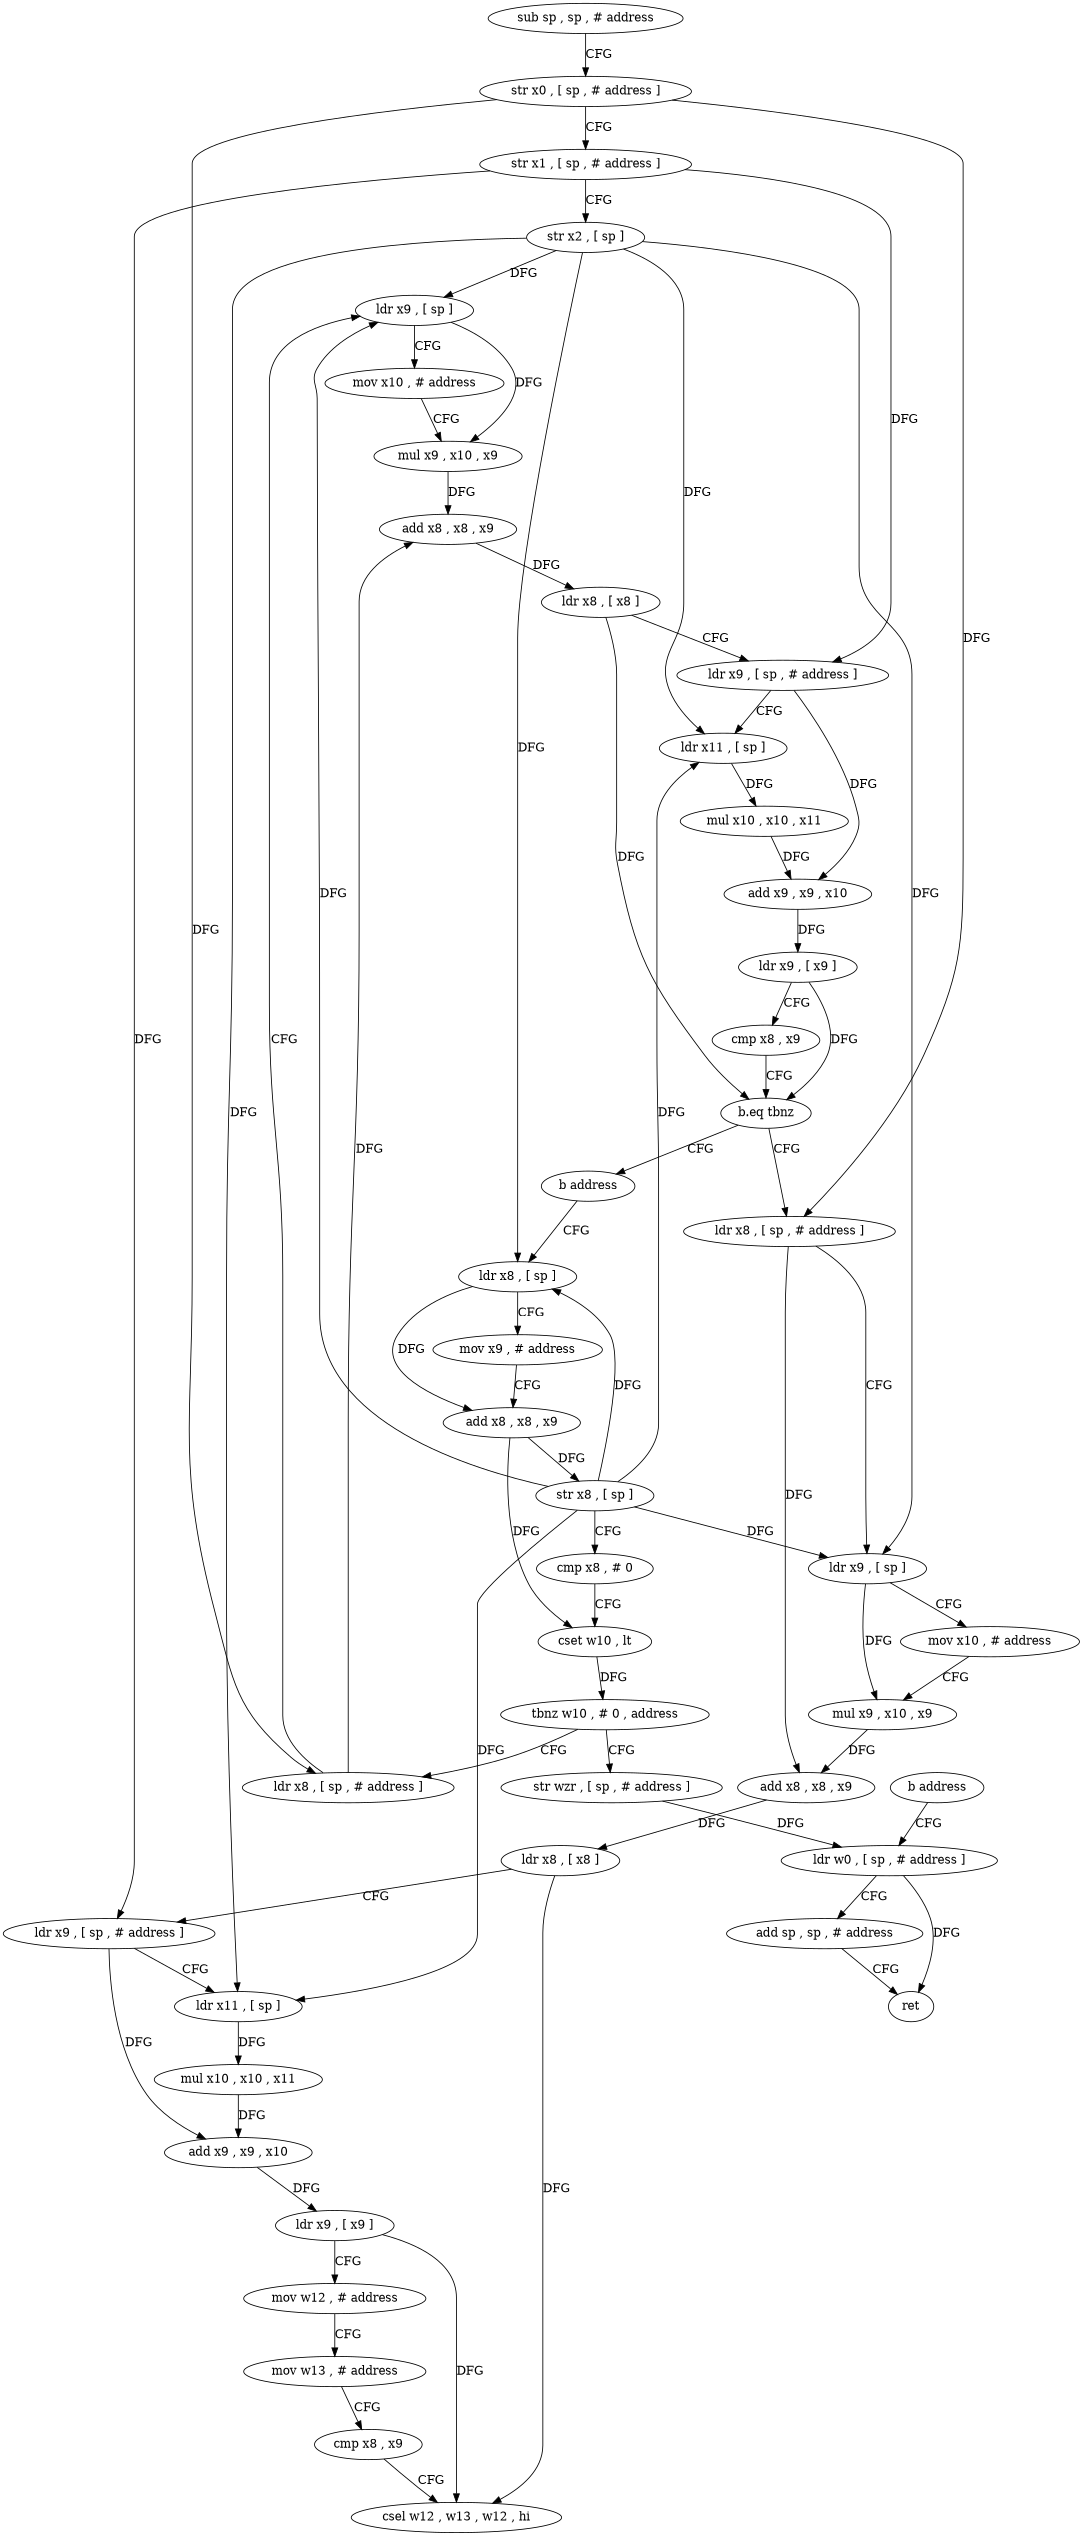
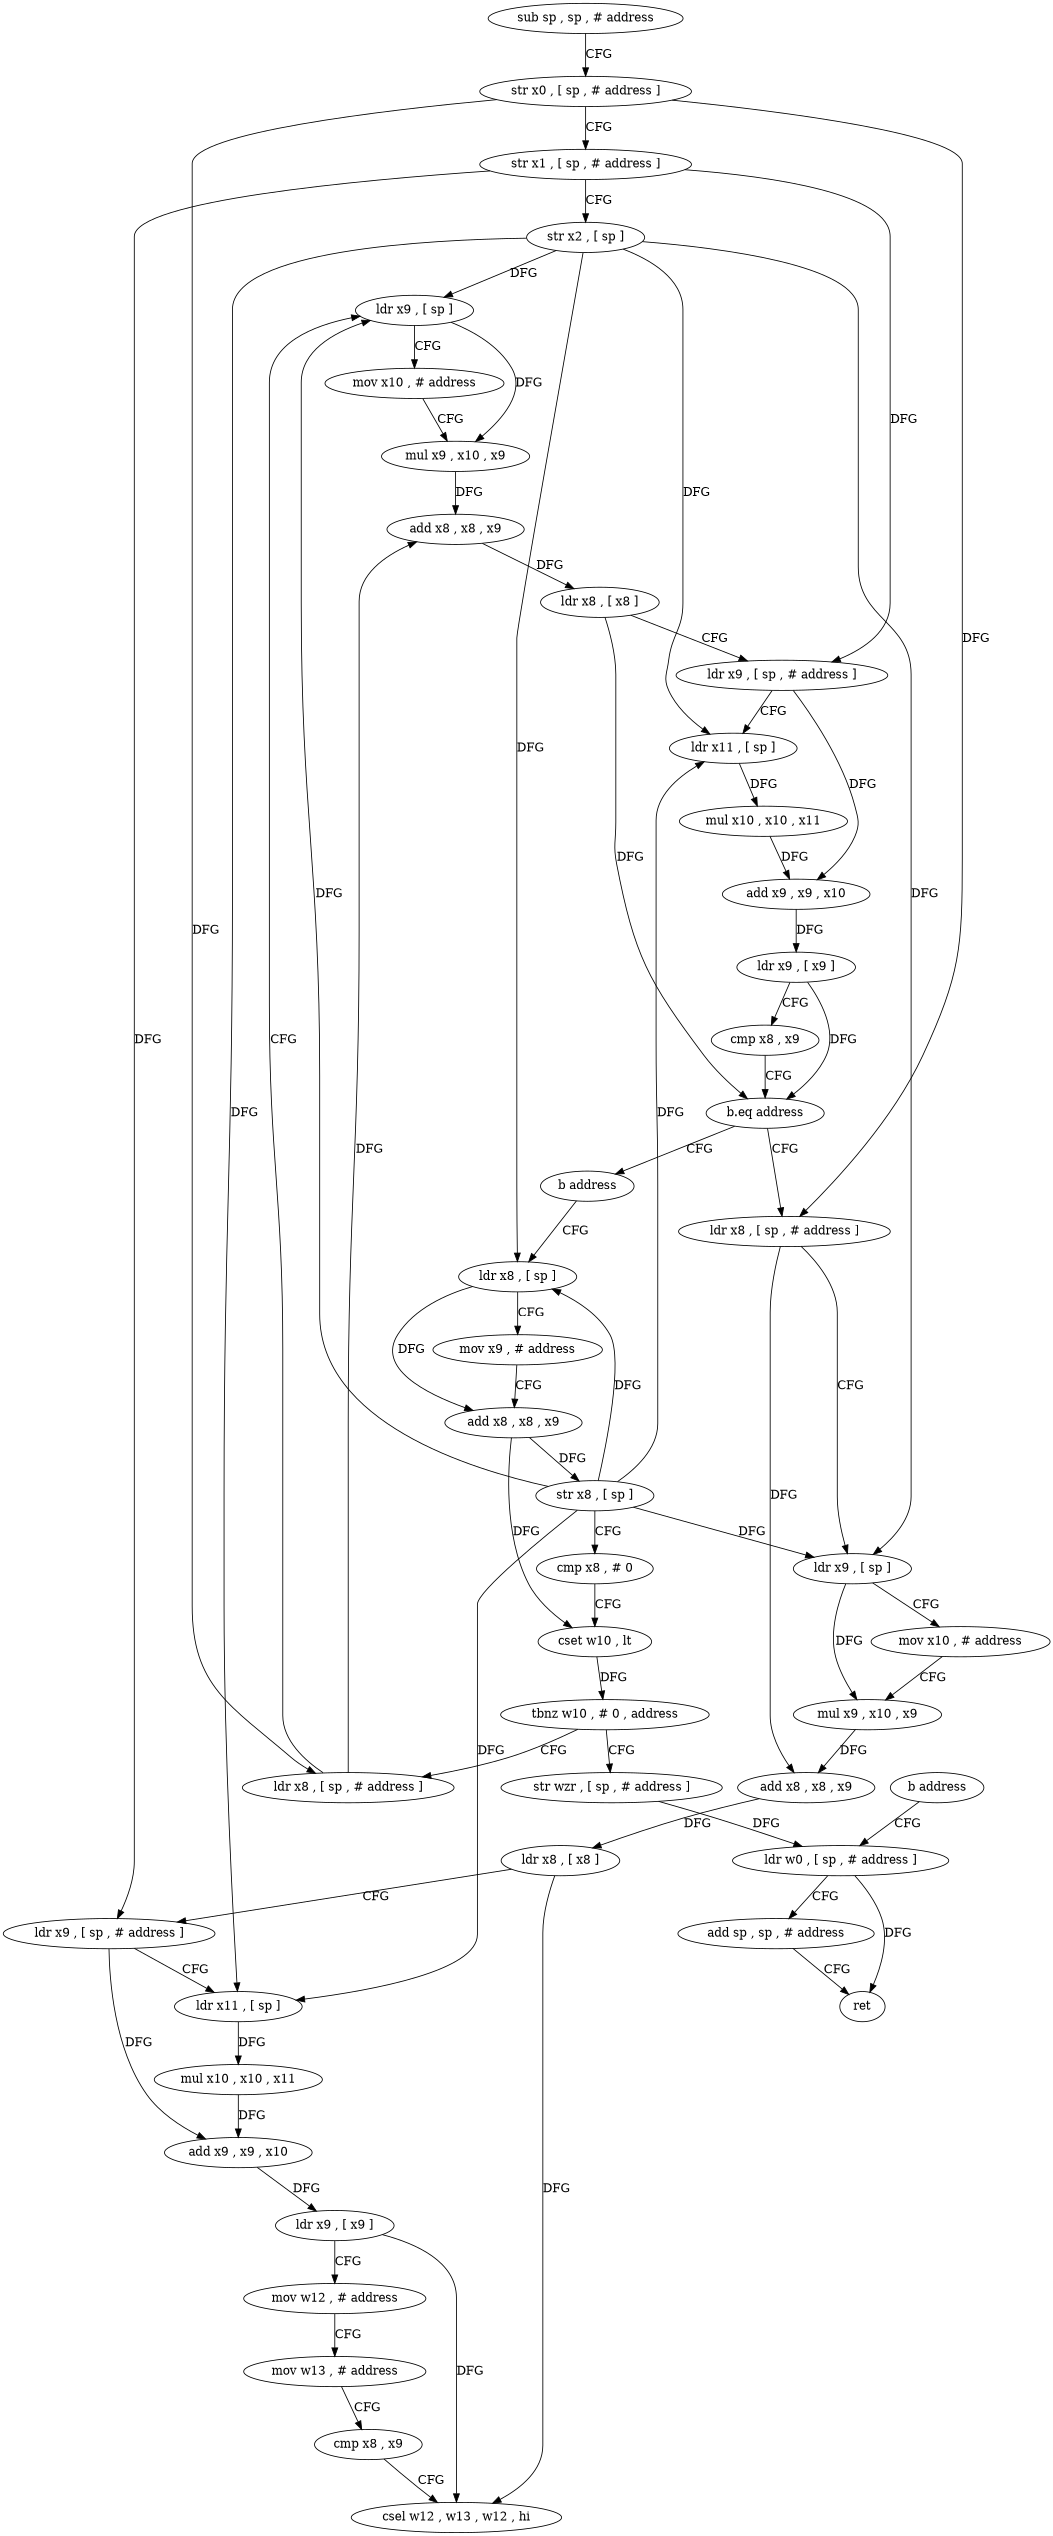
  digraph {
    n1 [label="sub sp , sp , # address"]
    n2 [label="str x0 , [ sp , # address ]"]
    n3 [label="str x1 , [ sp , # address ]"]
    n4 [label="ldr x8 , [ sp , # address ]"]
    n5 [label="ldr x8 , [ sp , # address ]"]
    n6 [label="str x2 , [ sp ]"]
    n7 [label="ldr x9 , [ sp , # address ]"]
    n8 [label="ldr x9 , [ sp , # address ]"]
    n9 [label="ldr x9 , [ sp ]"]
    n10 [label="add x8 , x8 , x9"]
    n11 [label="ldr x9 , [ sp ]"]
    n12 [label="add x8 , x8 , x9"]
    n13 [label="ldr x8 , [ sp ]"]
    n14 [label="ldr x11 , [ sp ]"]
    n15 [label="ldr x11 , [ sp ]"]
    n16 [label="add x9 , x9 , x10"]
    n17 [label="add x9 , x9 , x10"]
    n18 [label="mov x9 , # address"]
    n19 [label="add x8 , x8 , x9"]
    n20 [label="mov x10 , # address"]
    n21 [label="mul x9 , x10 , x9"]
    n22 [label="mul x10 , x10 , x11"]
    n23 [label="mov x10 , # address"]
    n24 [label="mul x9 , x10 , x9"]
    n25 [label="mul x10 , x10 , x11"]
    n26 [label="str x8 , [ sp ]"]
    n27 [label="cset w10 , lt"]
    n28 [label="str wzr , [ sp , # address ]"]
    n29 [label="ldr w0 , [ sp , # address ]"]
    n30 [label="add sp , sp , # address"]
    n31 [label=ret]
    n32 [label="ldr x8 , [ x8 ]"]
-   n33 [label="b.eq tbnz"]
+   n33 [label="b.eq address"]
    n34 [label="b address"]
    n35 [label="ldr x9 , [ x9 ]"]
    n36 [label="cmp x8 , x9"]
    n37 [label="ldr x8 , [ x8 ]"]
    n38 [label="csel w12 , w13 , w12 , hi"]
    n39 [label="ldr x9 , [ x9 ]"]
    n40 [label="mov w12 , # address"]
    n41 [label="mov w13 , # address"]
    n42 [label="cmp x8 , x9"]
    n43 [label="b address"]
    n44 [label="cmp x8 , # 0"]
    n45 [label="tbnz w10 , # 0 , address"]
    n1 -> n2 [label=CFG]
    n2 -> n3 [label=CFG]
    n2 -> n4 [label=DFG]
    n2 -> n5 [label=DFG]
    n3 -> n6 [label=CFG]
    n3 -> n7 [label=DFG]
    n3 -> n8 [label=DFG]
    n4 -> n9 [label=CFG]
    n4 -> n10 [label=DFG]
    n5 -> n11 [label=CFG]
    n5 -> n12 [label=DFG]
    n6 -> n9 [label=DFG]
    n6 -> n11 [label=DFG]
    n6 -> n13 [label=DFG]
    n6 -> n14 [label=DFG]
    n6 -> n15 [label=DFG]
    n7 -> n14 [label=CFG]
    n7 -> n16 [label=DFG]
    n8 -> n15 [label=CFG]
    n8 -> n17 [label=DFG]
    n9 -> n20 [label=CFG]
    n9 -> n21 [label=DFG]
    n10 -> n32 [label=DFG]
    n11 -> n23 [label=CFG]
    n11 -> n24 [label=DFG]
    n12 -> n37 [label=DFG]
    n13 -> n18 [label=CFG]
    n13 -> n19 [label=DFG]
    n14 -> n22 [label=DFG]
    n15 -> n25 [label=DFG]
    n16 -> n35 [label=DFG]
    n17 -> n39 [label=DFG]
    n18 -> n19 [label=CFG]
    n19 -> n26 [label=DFG]
    n19 -> n27 [label=DFG]
    n20 -> n21 [label=CFG]
    n21 -> n10 [label=DFG]
    n22 -> n16 [label=DFG]
    n23 -> n24 [label=CFG]
    n24 -> n12 [label=DFG]
    n25 -> n17 [label=DFG]
    n26 -> n9 [label=DFG]
    n26 -> n11 [label=DFG]
    n26 -> n13 [label=DFG]
    n26 -> n14 [label=DFG]
    n26 -> n15 [label=DFG]
    n26 -> n44 [label=CFG]
    n27 -> n45 [label=DFG]
    n28 -> n29 [label=DFG]
    n29 -> n30 [label=CFG]
    n29 -> n31 [label=DFG]
    n30 -> n31 [label=CFG]
    n32 -> n7 [label=CFG]
    n32 -> n33 [label=DFG]
    n33 -> n5 [label=CFG]
    n33 -> n34 [label=CFG]
    n34 -> n13 [label=CFG]
    n35 -> n33 [label=DFG]
    n35 -> n36 [label=CFG]
    n36 -> n33 [label=CFG]
    n37 -> n8 [label=CFG]
    n37 -> n38 [label=DFG]
    n39 -> n38 [label=DFG]
    n39 -> n40 [label=CFG]
    n40 -> n41 [label=CFG]
    n41 -> n42 [label=CFG]
    n42 -> n38 [label=CFG]
    n43 -> n29 [label=CFG]
    n44 -> n27 [label=CFG]
    n45 -> n4 [label=CFG]
    n45 -> n28 [label=CFG]
  }
